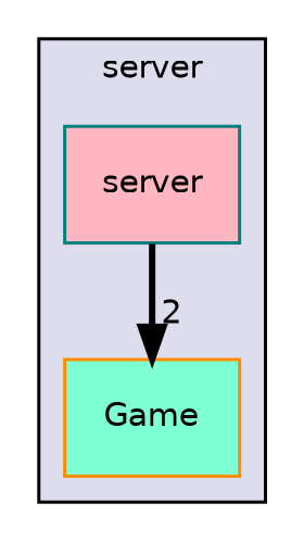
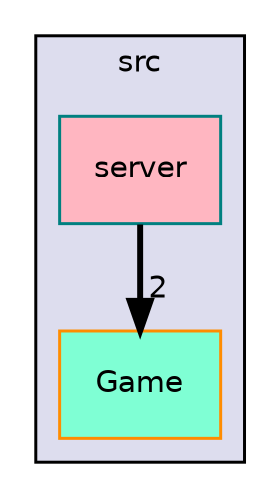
  digraph {
    compound=true
    node [fontname=Helvetica fontsize=10 shape=box style=filled]
    n1 [color=darkorange fillcolor=aquamarine label=Game]
    n2 [fillcolor=lightpink label=server pencolor=black color=teal]
    subgraph cluster_1 {
      bgcolor="#ddddee"
      fontname=Helvetica
      fontsize=10
-     label=server
+     label=src
      pencolor=black
      n1
      n2
    }
    n2 -> n1 [headlabel=2 labeldistance=1.5 labelfontname=Helvetica labelfontsize=10 style=bold]
  }
